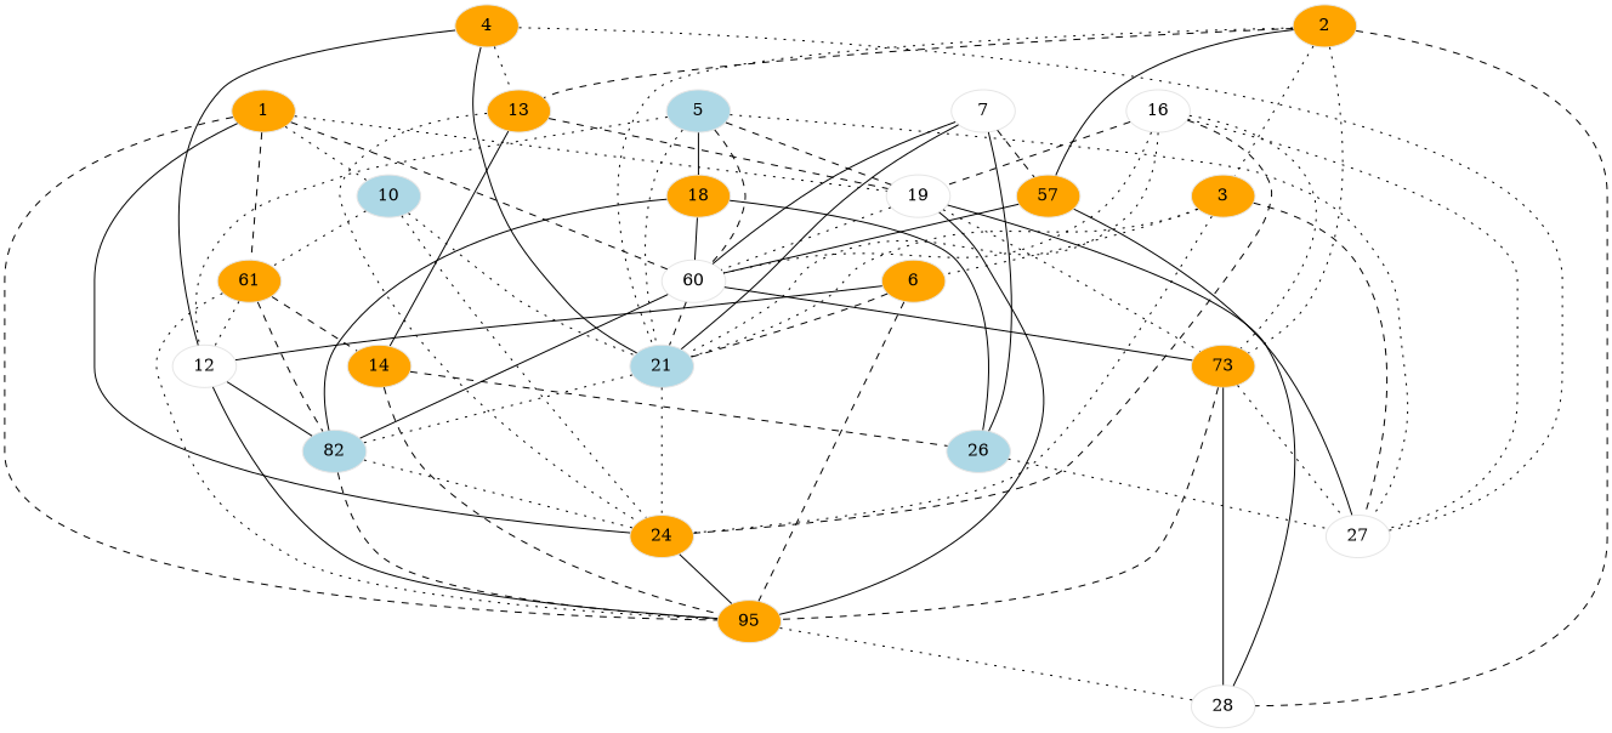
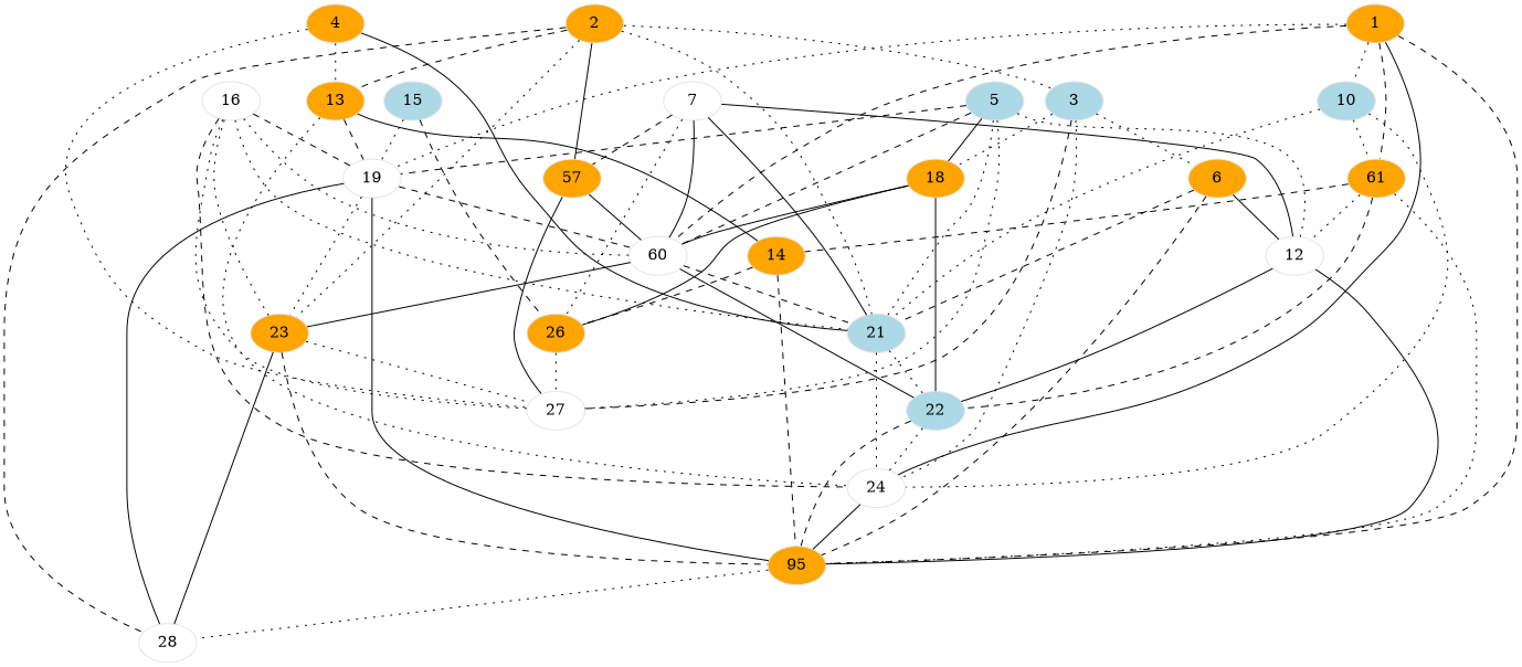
  graph {
    node [color=gray90 fillcolor=orange style=filled]
    edge [style=dotted weight=1.0]
    10 [fillcolor=lightblue]
    1
    n3 [label=61]
    19 [fillcolor=white]
    n5 [fillcolor=white label=60]
-   24
+   24 [fillcolor=white]
    n7 [label=95]
    21 [fillcolor=lightblue]
    12 [fillcolor=white]
    14
-   22 [fillcolor=lightblue label=82]
-   26 [fillcolor=lightblue]
-   23 [label=73]
+   22 [fillcolor=lightblue]
+   15 [fillcolor=lightblue]
+   26
+   23
    28 [fillcolor=white]
-   3
+   3 [fillcolor=lightblue]
    2
    13
    n19 [label=57]
    6
    27 [fillcolor=white]
    4
    5 [fillcolor=lightblue]
    18
    7 [fillcolor=white]
    16 [fillcolor=white]
    10 -- n3
    10 -- 24
    10 -- 21
    1 -- 10
    1 -- n3 [style=dashed]
    1 -- 19
    1 -- n5 [style=dashed]
    1 -- 24 [style=solid]
    1 -- n7 [style=dashed]
    n3 -- n7
    n3 -- 12 [weight=2.0]
    n3 -- 14 [style=dashed]
    n3 -- 22 [style=dashed]
-   19 -- n5
+   19 -- n5 [style=dashed]
    19 -- n7 [style=solid]
    19 -- 23 [weight=2.0]
    19 -- 28 [style=solid]
    n5 -- 21 [style=dashed]
    n5 -- 22 [style=solid]
    n5 -- 23 [style=solid]
    24 -- n7 [style=solid]
    n7 -- 28 [weight=2.0]
    21 -- 24 [weight=2.0]
    21 -- 22
    12 -- n7 [style=solid]
    12 -- 22 [style=solid]
    14 -- n7 [style=dashed]
    14 -- 26 [style=dashed]
    22 -- 24
    22 -- n7 [style=dashed]
+   15 -- 19
+   15 -- 26 [style=dashed weight=2.0]
    26 -- 27 [weight=3.0]
    23 -- n7 [style=dashed weight=2.0]
    23 -- 28 [style=solid]
    23 -- 27
    3 -- 24
-   3 -- 21
+   3 -- 18
    3 -- 6
    3 -- 27 [style=dashed]
    2 -- 21
    2 -- 23
    2 -- 28 [style=dashed]
    2 -- 3 [weight=2.0]
    2 -- 13 [style=dashed]
    2 -- n19 [style=solid]
    13 -- 19 [style=dashed]
    13 -- 24
    13 -- 14 [style=solid]
    n19 -- n5 [style=solid]
    n19 -- 27 [style=solid]
    6 -- n7 [style=dashed]
    6 -- 21 [style=dashed]
    6 -- 12 [style=solid weight=2.0]
    4 -- 21 [style=solid]
-   4 -- 12 [style=solid]
+   7 -- 12 [style=solid]
    4 -- 13
    4 -- 27
    5 -- 19 [style=dashed]
    5 -- n5 [style=dashed]
    5 -- 21
    5 -- 12 [weight=2.0]
    5 -- 27
    5 -- 18 [style=solid]
    18 -- n5 [style=solid]
    18 -- 22 [style=solid]
    18 -- 26 [style=solid]
    7 -- n5 [style=solid]
    7 -- 21 [style=solid]
-   7 -- 26 [style=solid weight=2.0]
+   7 -- 26 [weight=2.0]
    7 -- n19 [style=dashed]
    16 -- 19 [style=dashed weight=2.0]
    16 -- n5
    16 -- 24 [style=dashed]
    16 -- 21 [weight=2.0]
    16 -- 23 [weight=2.0]
    16 -- 27
  }
